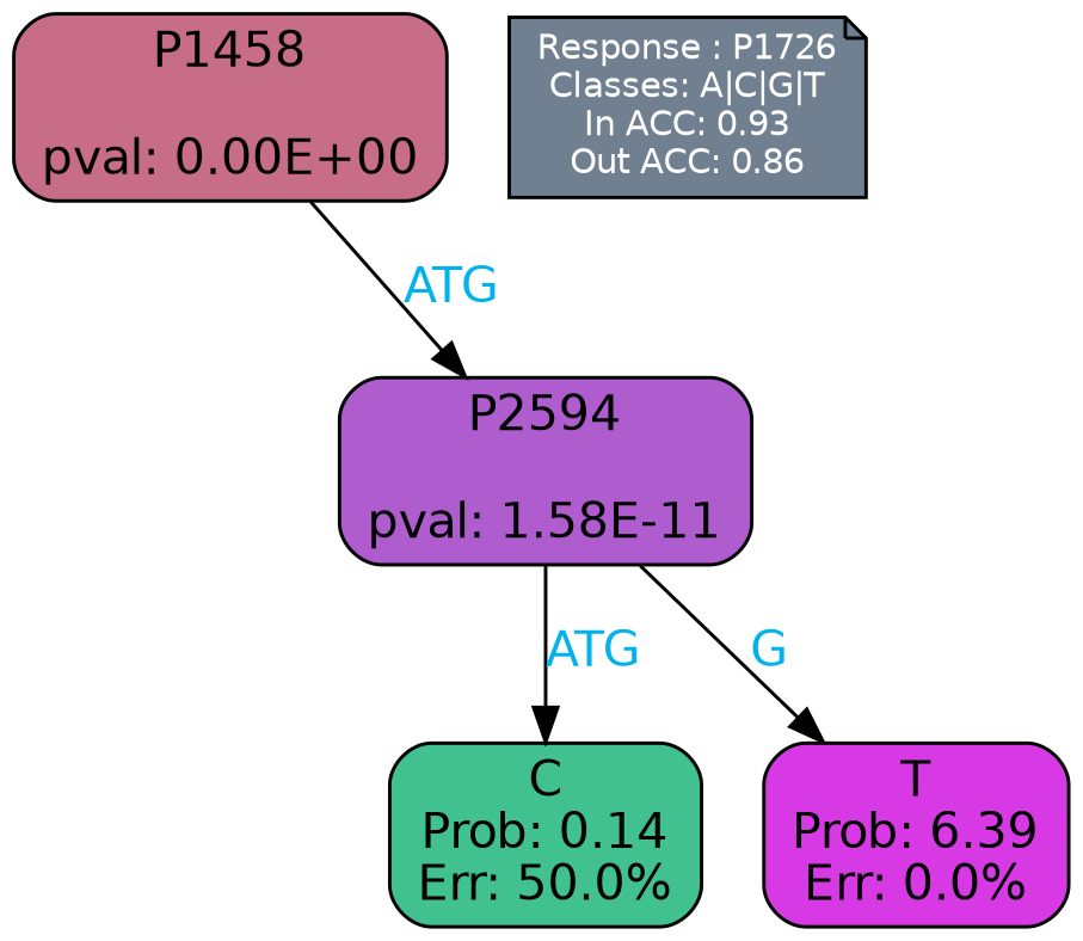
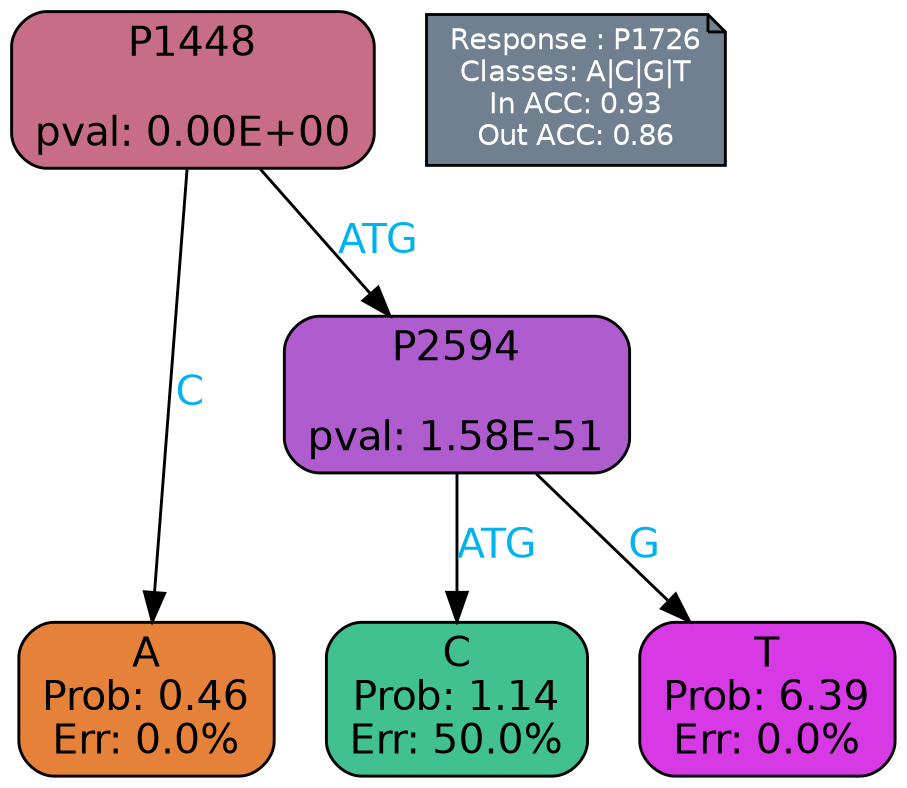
  digraph {
    ranksep=equally
    splines=polylines
    node [color=black fontname=helvetica shape=box style="filled, rounded"]
    edge [fontcolor=deepskyblue2 fontname=helvetica]
-   n1 [fillcolor="#40c18f" label="C\nProb: 0.14\nErr: 50.0%"]
+   n1 [fillcolor="#40c18f" label="C\nProb: 1.14\nErr: 50.0%"]
    n2 [fillcolor="#d739e5" label="T\nProb: 6.39\nErr: 0.0%"]
+   n3 [fillcolor="#e58139" label="A\nProb: 0.46\nErr: 0.0%"]
    n4 [align=left fillcolor=slategray fontcolor=white fontsize=10 label="Response : P1726\nClasses: A|C|G|T\nIn ACC: 0.93\nOut ACC: 0.86\n" shape=note style=filled]
-   n5 [fillcolor="#c86d88" label="P1458\n\npval: 0.00E+00"]
-   n6 [fillcolor="#af5cce" label="P2594\n\npval: 1.58E-11"]
+   n5 [fillcolor="#c86d88" label="P1448\n\npval: 0.00E+00"]
+   n6 [fillcolor="#af5cce" label="P2594\n\npval: 1.58E-51"]
    subgraph sub_1 {
      rank=same
      n1
      n2
+     n3
    }
    subgraph sub_2 {
      rank=same
      n4
      n5
    }
+   n5 -> n3 [label=C]
    n5 -> n6 [label=ATG]
    n6 -> n1 [label=ATG]
    n6 -> n2 [label=G]
  }
